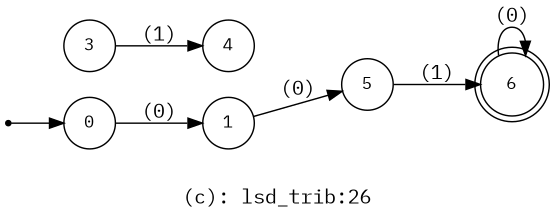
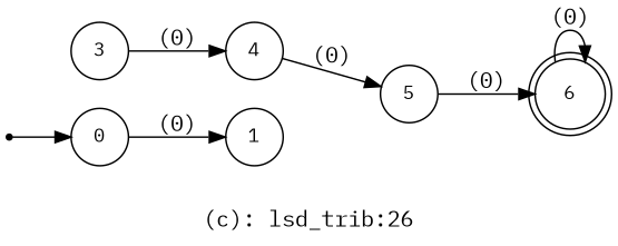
  digraph {
    fontname="IBM Plex Mono"
    label="(c): lsd_trib:26"
    rankdir=LR
    node [fontname="IBM Plex Mono" fontsize=12 shape=circle]
    edge [fontname="IBM Plex Mono"]
    n1 [label=0]
    n2 [label=1]
    n3 [label=3]
    n4 [label=4]
    n5 [label=5]
    n6 [label=6 shape=doublecircle]
    n7 [label=6 shape=point]
    n1 -> n2 [label="(0)"]
-   n3 -> n4 [label="(1)"]
-   n2 -> n5 [label="(0)"]
-   n5 -> n6 [label="(1)"]
+   n3 -> n4 [label="(0)"]
+   n4 -> n5 [label="(0)"]
+   n5 -> n6 [label="(0)"]
    n6 -> n6 [label="(0)"]
    n7 -> n1
  }
